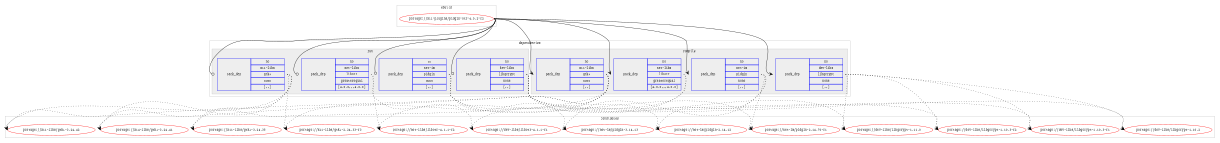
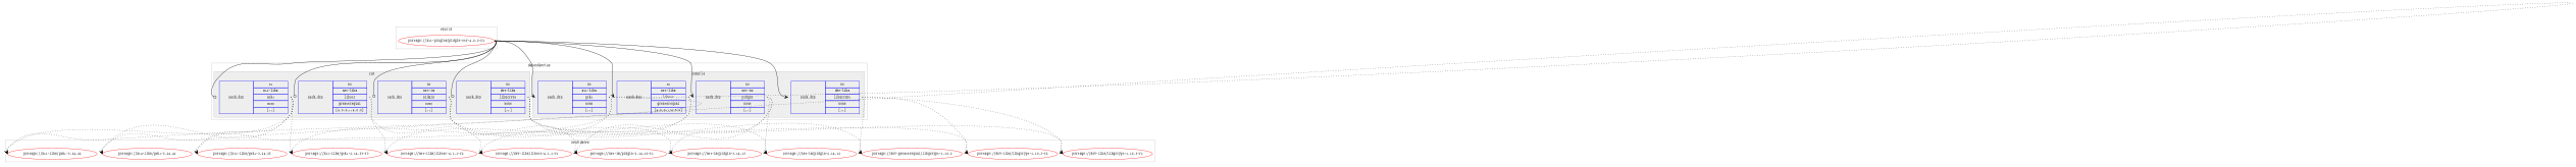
  digraph {
    compound=true
    concentrate=true
    fontname="Courier Prime"
    fontsize=10
    newrank=true
    rankdir=TB
    ranksep=1.5
    node [color=red fontname="Courier Prime" fontsize=10]
    edge [arrowhead=vee fontname="Courier Prime" headport=w style=dotted tailport=e weight=100]
    n1 [label="portage://x11-plugins/pidgin-otr-4.0.2-r2" width=4]
    n2 [color=blue label=<<TABLE BORDER="0" CELLBORDER="1" CELLSPACING="0" CELLPADDING="4" WIDTH="220"><TR><TD ROWSPAN="6" CELLPADDING="30">pack_dep</TD></TR><TR><TD WIDTH="110">no</TD></TR><TR><TD>dev-libs</TD></TR><TR><TD>libgcrypt</TD></TR><TR><TD>none</TD></TR><TR><TD>[,,]</TD></TR></TABLE>> shape=none]
    n3 [color=blue label=<<TABLE BORDER="0" CELLBORDER="1" CELLSPACING="0" CELLPADDING="4" WIDTH="220"><TR><TD ROWSPAN="6" CELLPADDING="30">pack_dep</TD></TR><TR><TD WIDTH="110">no</TD></TR><TR><TD>net-im</TD></TR><TR><TD>pidgin</TD></TR><TR><TD>none</TD></TR><TR><TD>[,,]</TD></TR></TABLE>> shape=none]
    n4 [color=blue label=<<TABLE BORDER="0" CELLBORDER="1" CELLSPACING="0" CELLPADDING="4" WIDTH="220"><TR><TD ROWSPAN="6" CELLPADDING="30">pack_dep</TD></TR><TR><TD WIDTH="110">no</TD></TR><TR><TD>net-libs</TD></TR><TR><TD>libotr</TD></TR><TR><TD>greaterequal</TD></TR><TR><TD>[4.0.0,,,4.0.0]</TD></TR></TABLE>> shape=none]
    n5 [color=blue label=<<TABLE BORDER="0" CELLBORDER="1" CELLSPACING="0" CELLPADDING="4" WIDTH="220"><TR><TD ROWSPAN="6" CELLPADDING="30">pack_dep</TD></TR><TR><TD WIDTH="110">no</TD></TR><TR><TD>x11-libs</TD></TR><TR><TD>gtk+</TD></TR><TR><TD>none</TD></TR><TR><TD>[,,]</TD></TR></TABLE>> shape=none]
    n6 [color=blue label=<<TABLE BORDER="0" CELLBORDER="1" CELLSPACING="0" CELLPADDING="4" WIDTH="220"><TR><TD ROWSPAN="6" CELLPADDING="30">pack_dep</TD></TR><TR><TD WIDTH="110">no</TD></TR><TR><TD>dev-libs</TD></TR><TR><TD>libgcrypt</TD></TR><TR><TD>none</TD></TR><TR><TD>[,,]</TD></TR></TABLE>> shape=none]
    n7 [color=blue label=<<TABLE BORDER="0" CELLBORDER="1" CELLSPACING="0" CELLPADDING="4" WIDTH="220"><TR><TD ROWSPAN="6" CELLPADDING="30">pack_dep</TD></TR><TR><TD WIDTH="110">no</TD></TR><TR><TD>net-im</TD></TR><TR><TD>pidgin</TD></TR><TR><TD>none</TD></TR><TR><TD>[,,]</TD></TR></TABLE>> shape=none]
    n8 [color=blue label=<<TABLE BORDER="0" CELLBORDER="1" CELLSPACING="0" CELLPADDING="4" WIDTH="220"><TR><TD ROWSPAN="6" CELLPADDING="30">pack_dep</TD></TR><TR><TD WIDTH="110">no</TD></TR><TR><TD>net-libs</TD></TR><TR><TD>libotr</TD></TR><TR><TD>greaterequal</TD></TR><TR><TD>[4.0.0,,,4.0.0]</TD></TR></TABLE>> shape=none]
    n9 [color=blue label=<<TABLE BORDER="0" CELLBORDER="1" CELLSPACING="0" CELLPADDING="4" WIDTH="220"><TR><TD ROWSPAN="6" CELLPADDING="30">pack_dep</TD></TR><TR><TD WIDTH="110">no</TD></TR><TR><TD>x11-libs</TD></TR><TR><TD>gtk+</TD></TR><TR><TD>none</TD></TR><TR><TD>[,,]</TD></TR></TABLE>> shape=none]
-   n10 [label="portage://dev-libs/libgcrypt-1.10.2" width=4]
+   n10 [label="portage://dev-greaterequal/libgcrypt-1.10.2" width=4]
    n11 [label="portage://dev-libs/libgcrypt-1.10.3-r1" width=4]
    n12 [label="portage://dev-libs/libgcrypt-1.10.3-r2" width=4]
-   n13 [label="portage://dev-libs/libgcrypt-1.11.0" width=4]
-   n14 [label="portage://net-im/pidgin-2.14.70-r1" width=4]
+   n14 [label="portage://net-im/pidgin-2.14.10-r1" width=4]
    n15 [label="portage://net-im/pidgin-2.14.12" width=4]
    n16 [label="portage://net-im/pidgin-3.14.13" width=4]
    n17 [label="portage://dev-libs/libotr-4.1.1-r1" width=4]
    n18 [label="portage://net-libs/libotr-4.1.1-r2" width=4]
-   n19 [label="portage://x11-libs/gtk+-2.24.33-r3" width=4]
+   n19 [label="portage://x11-libs/gtk+-2.14.33-r3" width=4]
    n20 [label="portage://x11-libs/gtk+-3.24.35" width=4]
    n21 [label="portage://x14-libs/gtk+-3.24.41" width=4]
    n22 [label="portage://x11-libs/gtk+-3.24.42" width=4]
    subgraph cluster_1 {
      color=gray
      label=<<i>ebuild</i>>
      rank=same
      n1
    }
    subgraph cluster_2 {
      color=gray
      label=<<i>dependencies</i>>
      subgraph cluster_3 {
        color=gray
        fillcolor="#eeeeee"
        label=<<i>compile</i>>
        style=filled
        subgraph sub_4 {
          color=gray
          fillcolor="#eeeeee"
          label=<<i>compile</i>>
          style=filled
          n2
        }
        subgraph sub_5 {
          color=gray
          fillcolor="#eeeeee"
          label=<<i>compile</i>>
          style=filled
          n3
        }
        subgraph sub_6 {
          color=gray
          fillcolor="#eeeeee"
          label=<<i>compile</i>>
          style=filled
          n4
        }
        subgraph sub_7 {
          color=gray
          fillcolor="#eeeeee"
          label=<<i>compile</i>>
          style=filled
          n5
        }
      }
      subgraph cluster_8 {
        color=gray
        fillcolor="#eeeeee"
        label=<<i>compile and run</i>>
        style=filled
      }
      subgraph cluster_9 {
        color=gray
        fillcolor="#eeeeee"
        label=<<i>run</i>>
        style=filled
        subgraph sub_10 {
          color=gray
          fillcolor="#eeeeee"
          label=<<i>run</i>>
          style=filled
          n6
        }
        subgraph sub_11 {
          color=gray
          fillcolor="#eeeeee"
          label=<<i>run</i>>
          style=filled
          n7
        }
        subgraph sub_12 {
          color=gray
          fillcolor="#eeeeee"
          label=<<i>run</i>>
          style=filled
          n8
        }
        subgraph sub_13 {
          color=gray
          fillcolor="#eeeeee"
          label=<<i>run</i>>
          style=filled
          n9
        }
      }
    }
    subgraph cluster_14 {
      color=gray
      label=<<i>candidates</i>>
      rank=same
      subgraph sub_15 {
        color=black
        label=<<i>candidates</i>>
        nodesep=1
        rank=same
        n10
        n11
        n12
-       n13
      }
      subgraph sub_16 {
        color=black
        label=<<i>candidates</i>>
        nodesep=1
        rank=same
        n14
        n15
        n16
      }
      subgraph sub_17 {
        color=black
        label=<<i>candidates</i>>
        nodesep=1
        rank=same
        n17
        n18
      }
      subgraph sub_18 {
        color=black
        label=<<i>candidates</i>>
        nodesep=1
        rank=same
        n19
        n20
        n21
        n22
      }
      subgraph sub_19 {
        color=black
        label=<<i>candidates</i>>
        nodesep=1
        rank=same
        n10
        n11
        n12
-       n13
      }
      subgraph sub_20 {
        color=black
        label=<<i>candidates</i>>
        nodesep=1
        rank=same
        n14
        n15
        n16
      }
      subgraph sub_21 {
        color=black
        label=<<i>candidates</i>>
        nodesep=1
        rank=same
        n17
        n18
      }
      subgraph sub_22 {
        color=black
        label=<<i>candidates</i>>
        nodesep=1
        rank=same
        n19
        n20
        n21
        n22
      }
    }
    n1 -> n2 [style=solid weight=20]
    n1 -> n3 [style=solid weight=20]
    n1 -> n4 [style=solid weight=20]
    n1 -> n5 [style=solid weight=20]
    n1 -> n6 [arrowhead=odot style=solid weight=20]
    n1 -> n7 [arrowhead=odot style=solid weight=20]
    n1 -> n8 [arrowhead=odot style=solid weight=20]
    n1 -> n9 [arrowhead=odot style=solid weight=20]
    n2 -> n10
    n2 -> n11
    n2 -> n12
-   n2 -> n13
    n3 -> n14
    n3 -> n15
    n3 -> n16
    n4 -> n17
    n4 -> n18
    n5 -> n19
    n5 -> n20
    n5 -> n21
    n5 -> n22
    n6 -> n10
    n6 -> n11
    n6 -> n12
-   n6 -> n13
    n7 -> n14
    n7 -> n15
    n7 -> n16
    n8 -> n17
    n8 -> n18
    n9 -> n19
    n9 -> n20
    n9 -> n21
    n9 -> n22
  }
